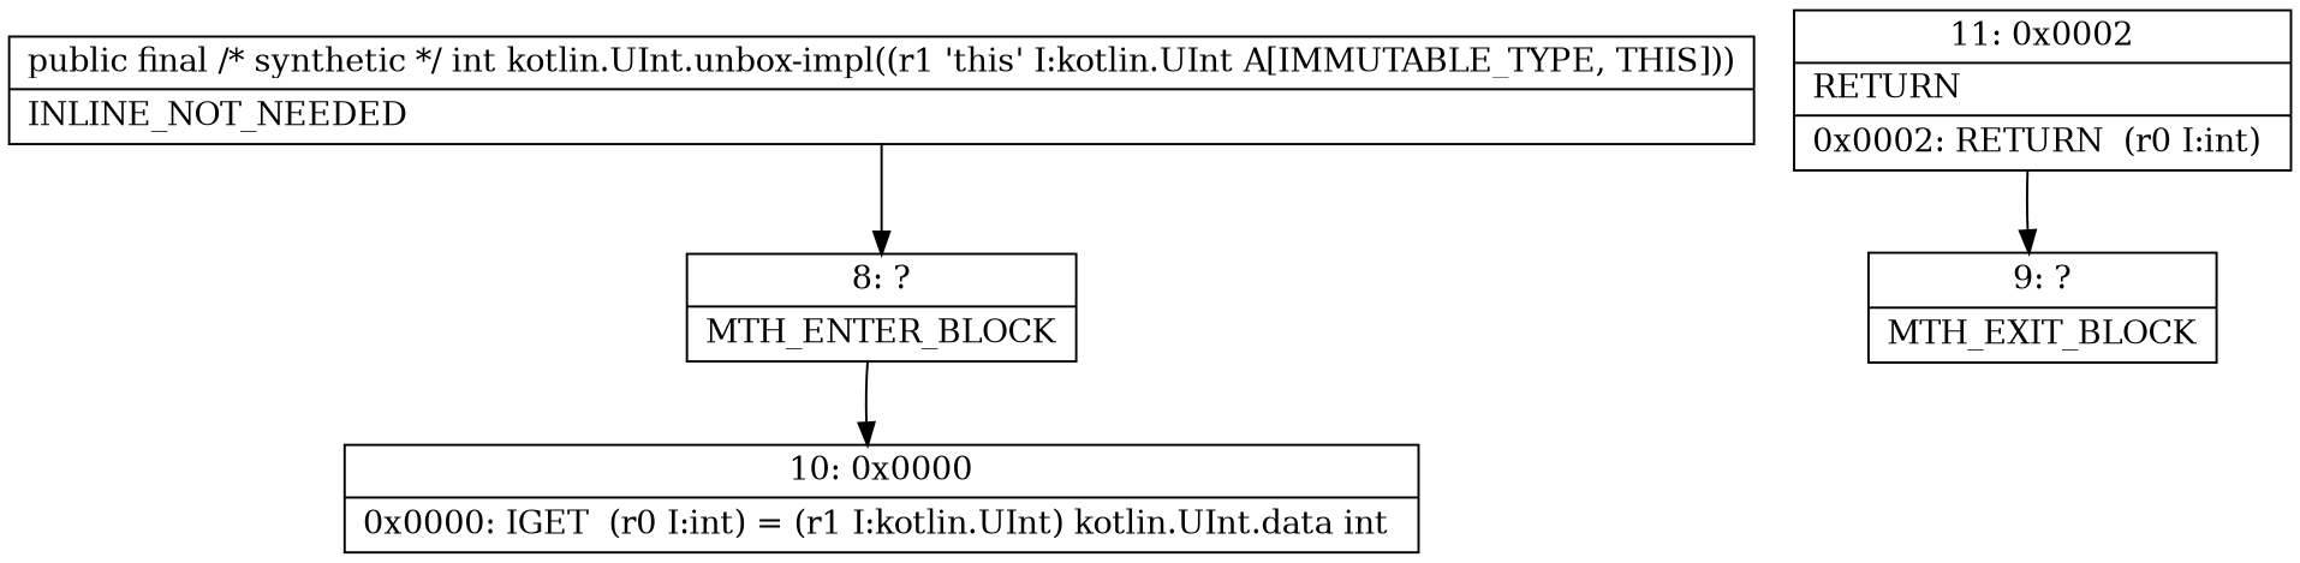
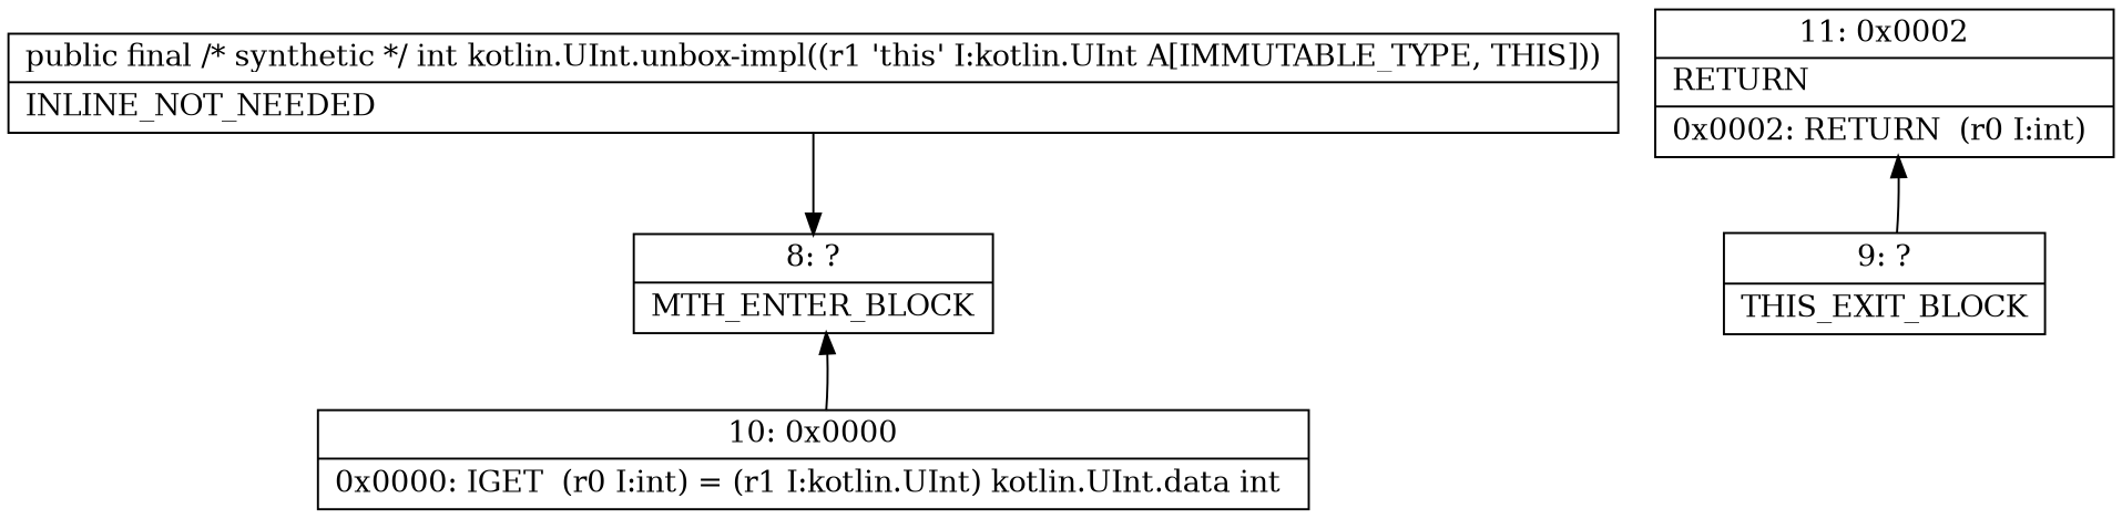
  digraph {
    node [shape=record]
    n1 [label="{8\:\ ?|MTH_ENTER_BLOCK\l}"]
    n2 [label="{10\:\ 0x0000|0x0000: IGET  (r0 I:int) = (r1 I:kotlin.UInt) kotlin.UInt.data int \l}"]
    n3 [label="{11\:\ 0x0002|RETURN\l|0x0002: RETURN  (r0 I:int) \l}"]
-   n4 [label="{9\:\ ?|MTH_EXIT_BLOCK\l}"]
+   n4 [label="{9\:\ ?|THIS_EXIT_BLOCK\l}"]
    n5 [label="{public final \/* synthetic *\/ int kotlin.UInt.unbox\-impl((r1 'this' I:kotlin.UInt A[IMMUTABLE_TYPE, THIS]))  | INLINE_NOT_NEEDED\l}"]
-   n1 -> n2
-   n3 -> n4
+   n2 -> n1
+   n4 -> n3
    n5 -> n1
  }
